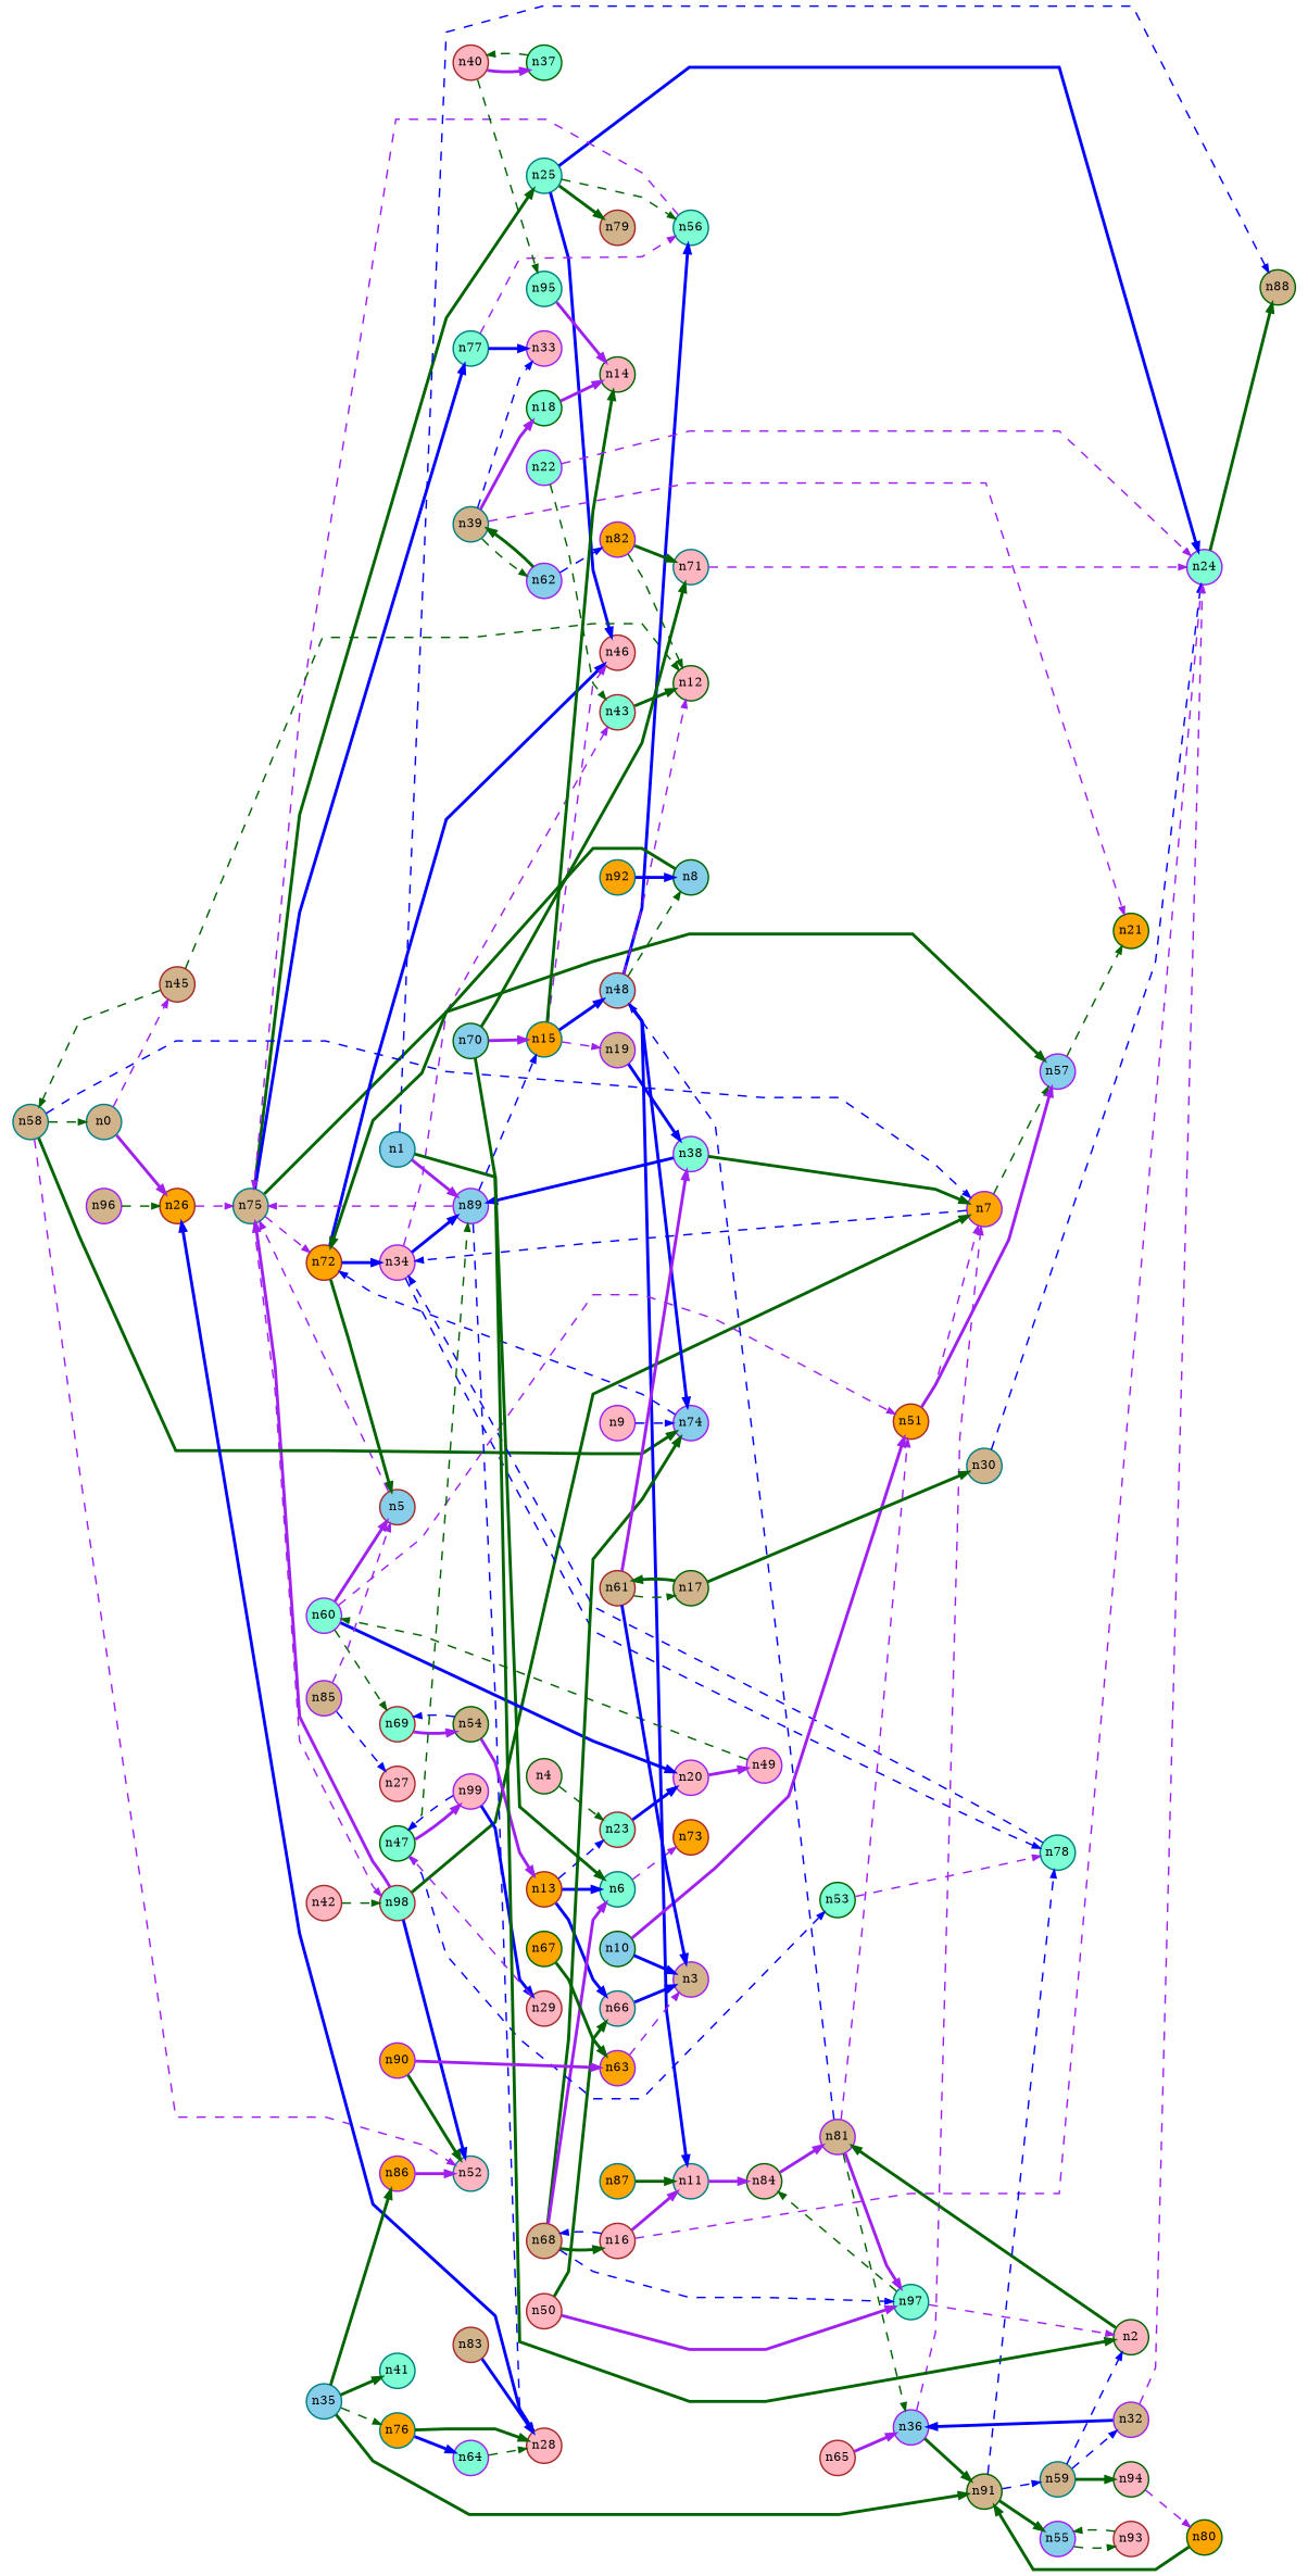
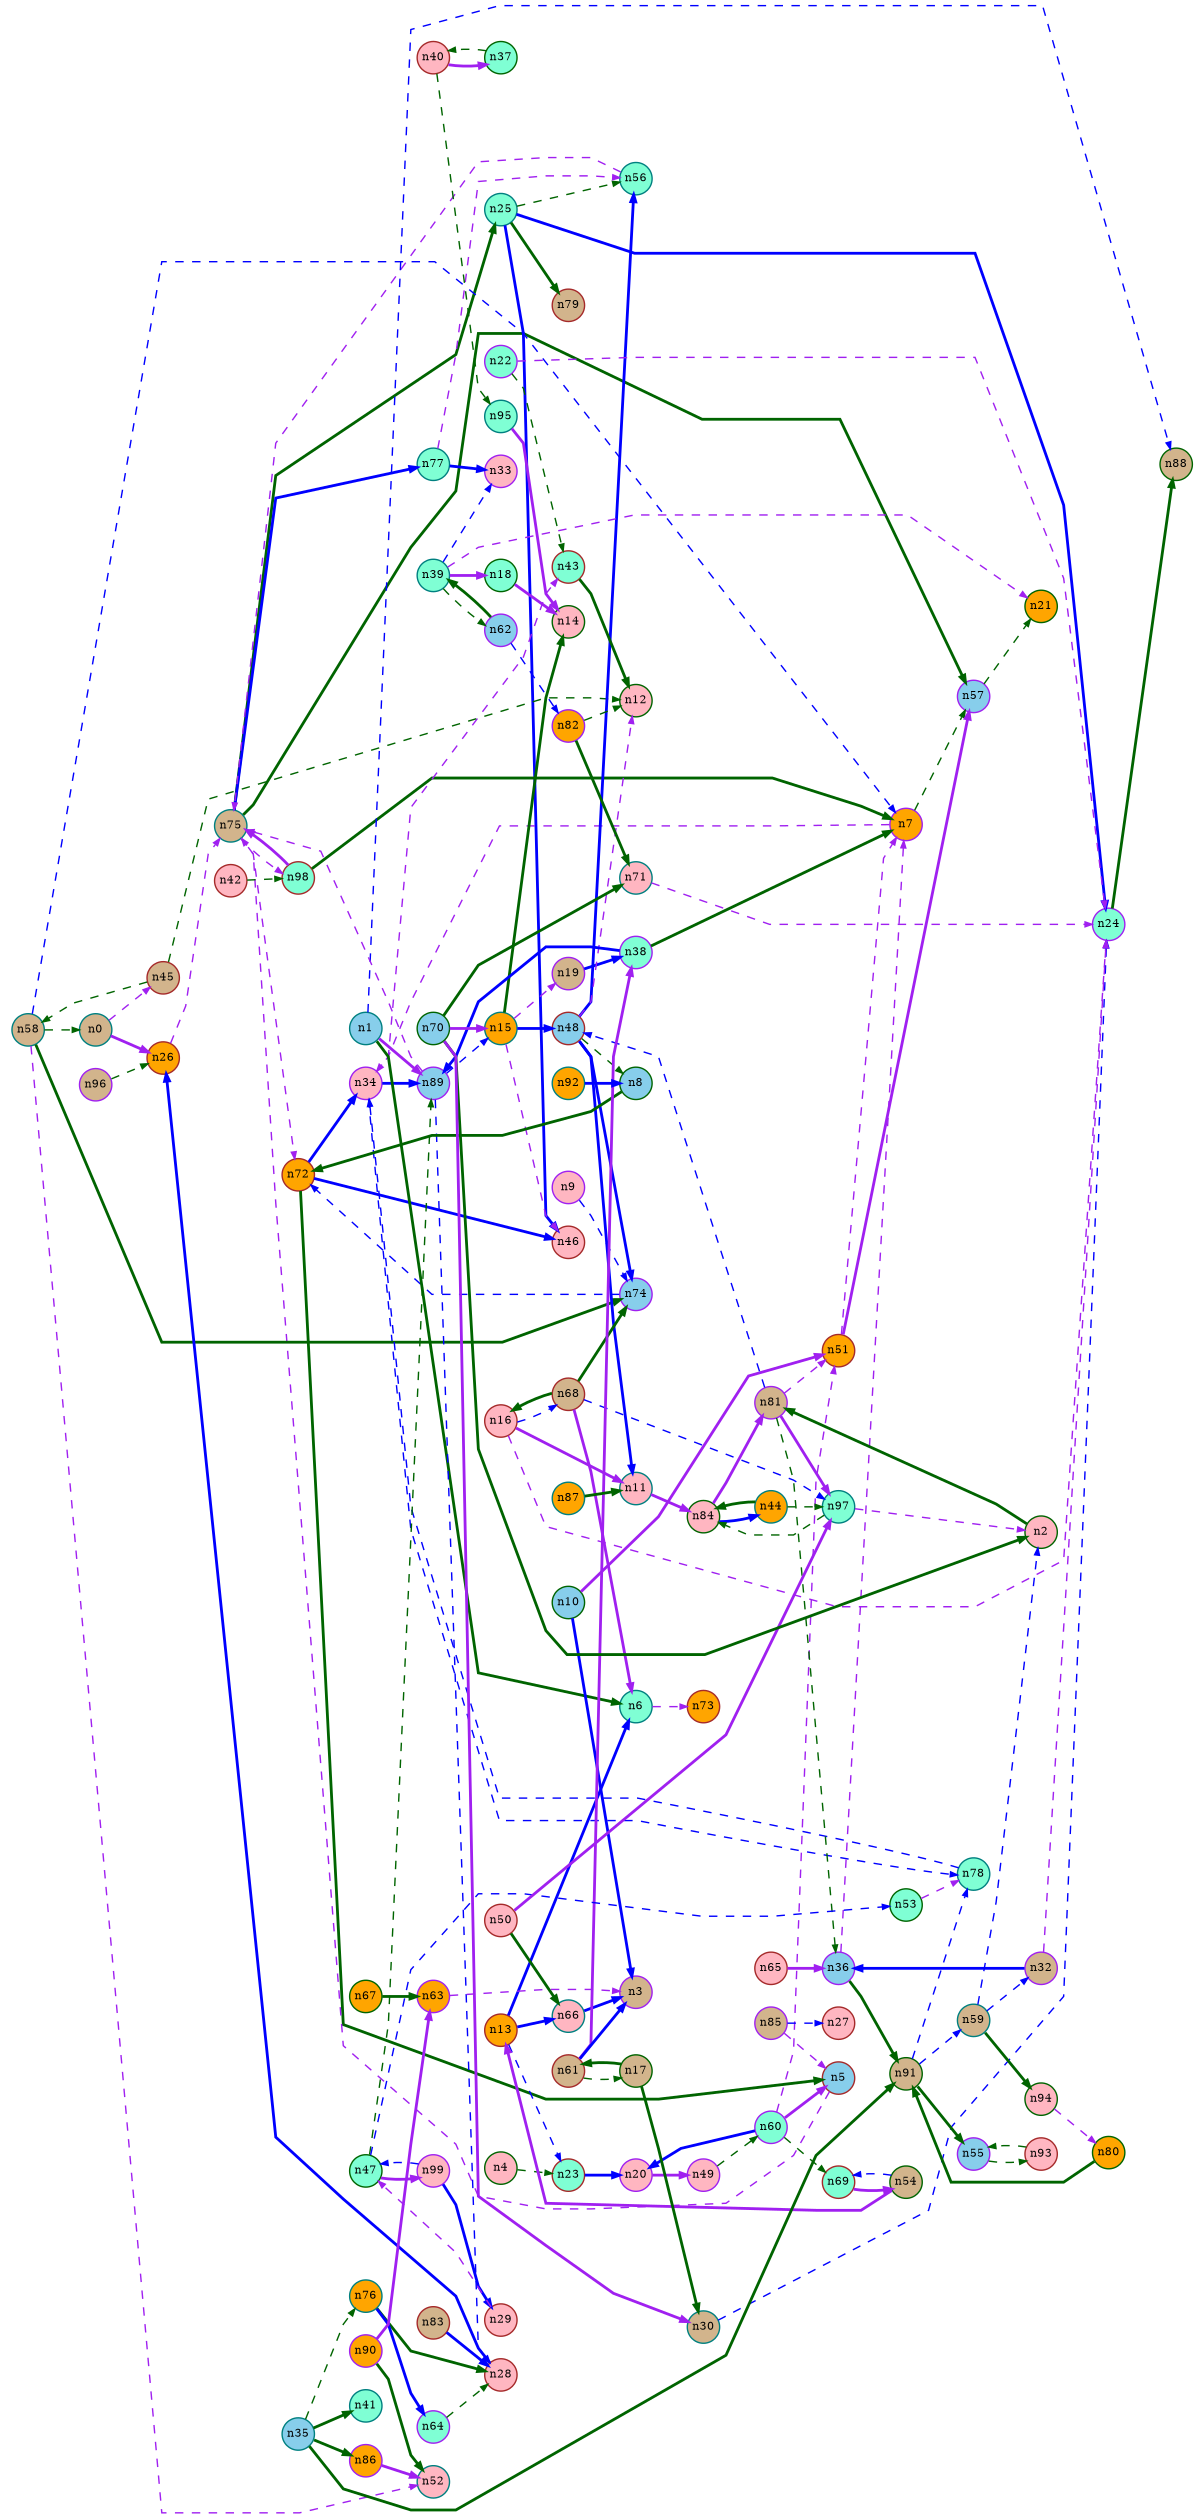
  digraph {
    fontsize=8
    nodesep=0.22
    nodesize=0.32
    rankdir=LR
    ranksep=0.22
    splines=polyline
    node [color=purple fillcolor=lightpink fixedsize=shape fontsize=8 shape=circle style=filled]
    edge [arrowsize=0.5 color=darkgreen style=bold]
    n26 [color=brown fillcolor=orange width=0.32]
    n75 [color=teal fillcolor=tan width=0.32]
    n57 [fillcolor=skyblue width=0.32]
    n72 [color=brown fillcolor=orange width=0.32]
    n25 [color=teal fillcolor=aquamarine width=0.32]
    n98 [color=brown fillcolor=aquamarine width=0.32]
    n77 [color=teal fillcolor=aquamarine width=0.32]
    n21 [color=darkgreen fillcolor=orange width=0.32]
    n46 [color=brown width=0.32]
    n34 [width=0.32]
    n5 [color=brown fillcolor=skyblue width=0.32]
    n56 [color=teal fillcolor=aquamarine width=0.32]
    n24 [fillcolor=aquamarine width=0.32]
    n79 [color=brown fillcolor=tan width=0.32]
    n7 [fillcolor=orange width=0.32]
    n52 [color=teal width=0.32]
    n33 [width=0.32]
    n0 [color=teal fillcolor=tan width=0.32]
    n45 [color=brown fillcolor=tan width=0.32]
    n12 [color=darkgreen width=0.32]
    n58 [color=teal fillcolor=tan width=0.32]
    n74 [fillcolor=skyblue width=0.32]
    n6 [color=teal fillcolor=aquamarine width=0.32]
    n73 [color=brown fillcolor=orange width=0.32]
    n1 [color=teal fillcolor=skyblue width=0.32]
    n88 [color=darkgreen fillcolor=tan width=0.32]
    n89 [fillcolor=skyblue width=0.32]
    n15 [color=teal fillcolor=orange width=0.32]
    n28 [color=brown width=0.32]
    n14 [color=darkgreen width=0.32]
    n19 [fillcolor=tan width=0.32]
    n48 [color=brown fillcolor=skyblue width=0.32]
    n38 [fillcolor=aquamarine width=0.32]
    n8 [color=darkgreen fillcolor=skyblue width=0.32]
    n11 [color=teal width=0.32]
    n23 [color=brown fillcolor=aquamarine width=0.32]
    n20 [width=0.32]
    n49 [width=0.32]
    n60 [fillcolor=aquamarine width=0.32]
    n4 [color=darkgreen width=0.32]
    n43 [color=brown fillcolor=aquamarine width=0.32]
    n78 [color=teal fillcolor=aquamarine width=0.32]
    n9 [width=0.32]
    n10 [color=darkgreen fillcolor=skyblue width=0.32]
    n3 [fillcolor=tan width=0.32]
    n51 [color=brown fillcolor=orange width=0.32]
    n13 [color=brown fillcolor=orange width=0.32]
    n66 [color=teal width=0.32]
    n54 [color=darkgreen fillcolor=tan width=0.32]
    n69 [color=brown fillcolor=aquamarine width=0.32]
    n84 [color=darkgreen width=0.32]
    n81 [fillcolor=tan width=0.32]
+   n44 [color=teal fillcolor=orange width=0.32]
    n97 [color=teal fillcolor=aquamarine width=0.32]
    n36 [fillcolor=skyblue width=0.32]
    n16 [color=brown width=0.32]
    n68 [color=brown fillcolor=tan width=0.32]
    n2 [color=darkgreen width=0.32]
    n30 [color=teal fillcolor=tan width=0.32]
    n17 [color=darkgreen fillcolor=tan width=0.32]
    n61 [color=brown fillcolor=tan width=0.32]
    n18 [color=darkgreen fillcolor=aquamarine width=0.32]
    n22 [fillcolor=aquamarine width=0.32]
    n32 [fillcolor=tan width=0.32]
    n91 [color=darkgreen fillcolor=tan width=0.32]
    n55 [fillcolor=skyblue width=0.32]
    n59 [color=teal fillcolor=tan width=0.32]
    n93 [color=brown width=0.32]
    n94 [color=darkgreen width=0.32]
    n35 [color=teal fillcolor=skyblue width=0.32]
    n41 [color=teal fillcolor=aquamarine width=0.32]
    n76 [color=teal fillcolor=orange width=0.32]
    n86 [fillcolor=orange width=0.32]
    n64 [fillcolor=aquamarine width=0.32]
    n80 [color=darkgreen fillcolor=orange width=0.32]
-   n39 [color=teal fillcolor=tan width=0.32]
+   n39 [color=teal fillcolor=aquamarine width=0.32]
    n62 [fillcolor=skyblue width=0.32]
    n82 [fillcolor=orange width=0.32]
    n71 [color=teal width=0.32]
    n37 [color=darkgreen fillcolor=aquamarine width=0.32]
    n40 [color=brown width=0.32]
    n95 [color=teal fillcolor=aquamarine width=0.32]
    n42 [color=brown width=0.32]
    n53 [color=darkgreen fillcolor=aquamarine width=0.32]
    n47 [color=darkgreen fillcolor=aquamarine width=0.32]
    n99 [width=0.32]
    n29 [color=brown width=0.32]
    n50 [color=brown width=0.32]
    n63 [fillcolor=orange width=0.32]
    n65 [color=brown width=0.32]
    n67 [color=darkgreen fillcolor=orange width=0.32]
    n70 [color=darkgreen fillcolor=skyblue width=0.32]
    n83 [color=brown fillcolor=tan width=0.32]
    n85 [fillcolor=tan width=0.32]
    n27 [color=brown width=0.32]
    n87 [color=teal fillcolor=orange width=0.32]
    n90 [fillcolor=orange width=0.32]
    n92 [color=teal fillcolor=orange width=0.32]
    n96 [fillcolor=tan width=0.32]
    n26 -> n75 [color=purple style=dashed]
    n75 -> n57
    n75 -> n72 [color=purple style=dashed]
    n75 -> n25
    n75 -> n98 [color=purple style=dashed]
    n75 -> n77 [color=blue]
    n57 -> n21 [style=dashed]
    n72 -> n46 [color=blue]
    n72 -> n34 [color=blue]
    n72 -> n5
    n25 -> n46 [color=blue]
    n25 -> n56 [style=dashed]
    n25 -> n24 [color=blue]
    n25 -> n79
    n98 -> n75 [color=purple]
    n98 -> n7
-   n98 -> n52 [color=blue]
    n77 -> n56 [color=purple style=dashed]
    n77 -> n33 [color=blue]
    n34 -> n89 [color=blue]
    n34 -> n43 [color=purple style=dashed]
    n34 -> n78 [color=blue style=dashed]
    n5 -> n75 [color=purple style=dashed]
    n56 -> n75 [color=purple style=dashed]
    n24 -> n88
    n7 -> n57 [style=dashed]
-   n7 -> n34 [color=blue style=dashed]
+   n7 -> n34 [color=purple style=dashed]
    n0 -> n26 [color=purple]
    n0 -> n45 [color=purple style=dashed]
    n45 -> n12 [style=dashed]
    n45 -> n58 [style=dashed]
    n58 -> n7 [color=blue style=dashed]
    n58 -> n52 [color=purple style=dashed]
    n58 -> n0 [style=dashed]
    n58 -> n74
    n74 -> n72 [color=blue style=dashed]
    n6 -> n73 [color=purple style=dashed]
    n1 -> n6
    n1 -> n88 [color=blue style=dashed]
    n1 -> n89 [color=purple]
    n89 -> n75 [color=purple style=dashed]
    n89 -> n15 [color=blue style=dashed]
    n89 -> n28 [color=blue style=dashed]
    n15 -> n46 [color=purple style=dashed]
    n15 -> n14
    n15 -> n19 [color=purple style=dashed]
    n15 -> n48 [color=blue]
    n28 -> n26 [color=blue]
    n19 -> n38 [color=blue]
    n48 -> n56 [color=blue]
    n48 -> n12 [color=purple style=dashed]
    n48 -> n74 [color=blue]
    n48 -> n8 [style=dashed]
    n48 -> n11 [color=blue]
    n38 -> n7
    n38 -> n89 [color=blue]
    n8 -> n72
    n11 -> n84 [color=purple]
    n23 -> n20 [color=blue]
    n20 -> n49 [color=purple]
    n49 -> n60 [style=dashed]
    n60 -> n5 [color=purple]
    n60 -> n20 [color=blue]
    n60 -> n51 [color=purple style=dashed]
    n60 -> n69 [style=dashed]
    n4 -> n23 [style=dashed]
    n43 -> n12
    n78 -> n34 [color=blue style=dashed]
    n9 -> n74 [color=blue style=dashed]
    n10 -> n3 [color=blue]
    n10 -> n51 [color=purple]
    n51 -> n57 [color=purple]
    n51 -> n7 [color=purple style=dashed]
    n13 -> n6 [color=blue]
    n13 -> n23 [color=blue style=dashed]
    n13 -> n66 [color=blue]
    n66 -> n3 [color=blue]
    n54 -> n13 [color=purple]
    n54 -> n69 [color=blue style=dashed]
    n69 -> n54 [color=purple]
    n84 -> n81 [color=purple]
+   n84 -> n44 [color=blue]
    n81 -> n48 [color=blue style=dashed]
    n81 -> n51 [color=purple style=dashed]
    n81 -> n97 [color=purple]
    n81 -> n36 [style=dashed]
+   n44 -> n84
+   n44 -> n97 [style=dashed]
    n97 -> n84 [style=dashed]
    n97 -> n2 [color=purple style=dashed]
    n36 -> n7 [color=purple style=dashed]
    n36 -> n91
    n16 -> n24 [color=purple style=dashed]
    n16 -> n11 [color=purple]
    n16 -> n68 [color=blue style=dashed]
    n68 -> n74
    n68 -> n6 [color=purple]
    n68 -> n97 [color=blue style=dashed]
    n68 -> n16
    n2 -> n81
    n30 -> n24 [color=blue style=dashed]
    n17 -> n30
    n17 -> n61
    n61 -> n38 [color=purple]
    n61 -> n3 [color=blue]
    n61 -> n17 [style=dashed]
    n18 -> n14 [color=purple]
    n22 -> n24 [color=purple style=dashed]
    n22 -> n43 [style=dashed]
    n32 -> n24 [color=purple style=dashed]
    n32 -> n36 [color=blue]
    n91 -> n78 [color=blue style=dashed]
    n91 -> n55
    n91 -> n59 [color=blue style=dashed]
    n55 -> n93 [style=dashed]
    n59 -> n2 [color=blue style=dashed]
    n59 -> n32 [color=blue style=dashed]
    n59 -> n94
    n93 -> n55 [style=dashed]
    n94 -> n80 [color=purple style=dashed]
    n35 -> n91
    n35 -> n41
    n35 -> n76 [style=dashed]
    n35 -> n86
    n76 -> n28
    n76 -> n64 [color=blue]
    n86 -> n52 [color=purple]
    n64 -> n28 [style=dashed]
    n80 -> n91
    n39 -> n21 [color=purple style=dashed]
    n39 -> n33 [color=blue style=dashed]
    n39 -> n18 [color=purple]
    n39 -> n62 [style=dashed]
    n62 -> n39
    n62 -> n82 [color=blue style=dashed]
    n82 -> n12 [style=dashed]
    n82 -> n71
    n71 -> n24 [color=purple style=dashed]
    n37 -> n40 [style=dashed]
    n40 -> n37 [color=purple]
    n40 -> n95 [style=dashed]
    n95 -> n14 [color=purple]
    n42 -> n98 [style=dashed]
    n53 -> n78 [color=purple style=dashed]
    n47 -> n89 [style=dashed]
    n47 -> n53 [color=blue style=dashed]
    n47 -> n99 [color=purple]
    n99 -> n47 [color=blue style=dashed]
    n99 -> n29 [color=blue]
    n29 -> n47 [color=purple style=dashed]
    n50 -> n66
    n50 -> n97 [color=purple]
    n63 -> n3 [color=purple style=dashed]
    n65 -> n36 [color=purple]
    n67 -> n63
    n70 -> n15 [color=purple]
    n70 -> n2
+   n70 -> n30 [color=purple]
    n70 -> n71
    n83 -> n28 [color=blue]
    n85 -> n5 [color=purple style=dashed]
    n85 -> n27 [color=blue style=dashed]
    n87 -> n11
    n90 -> n52
    n90 -> n63 [color=purple]
    n92 -> n8 [color=blue]
    n96 -> n26 [style=dashed]
  }
